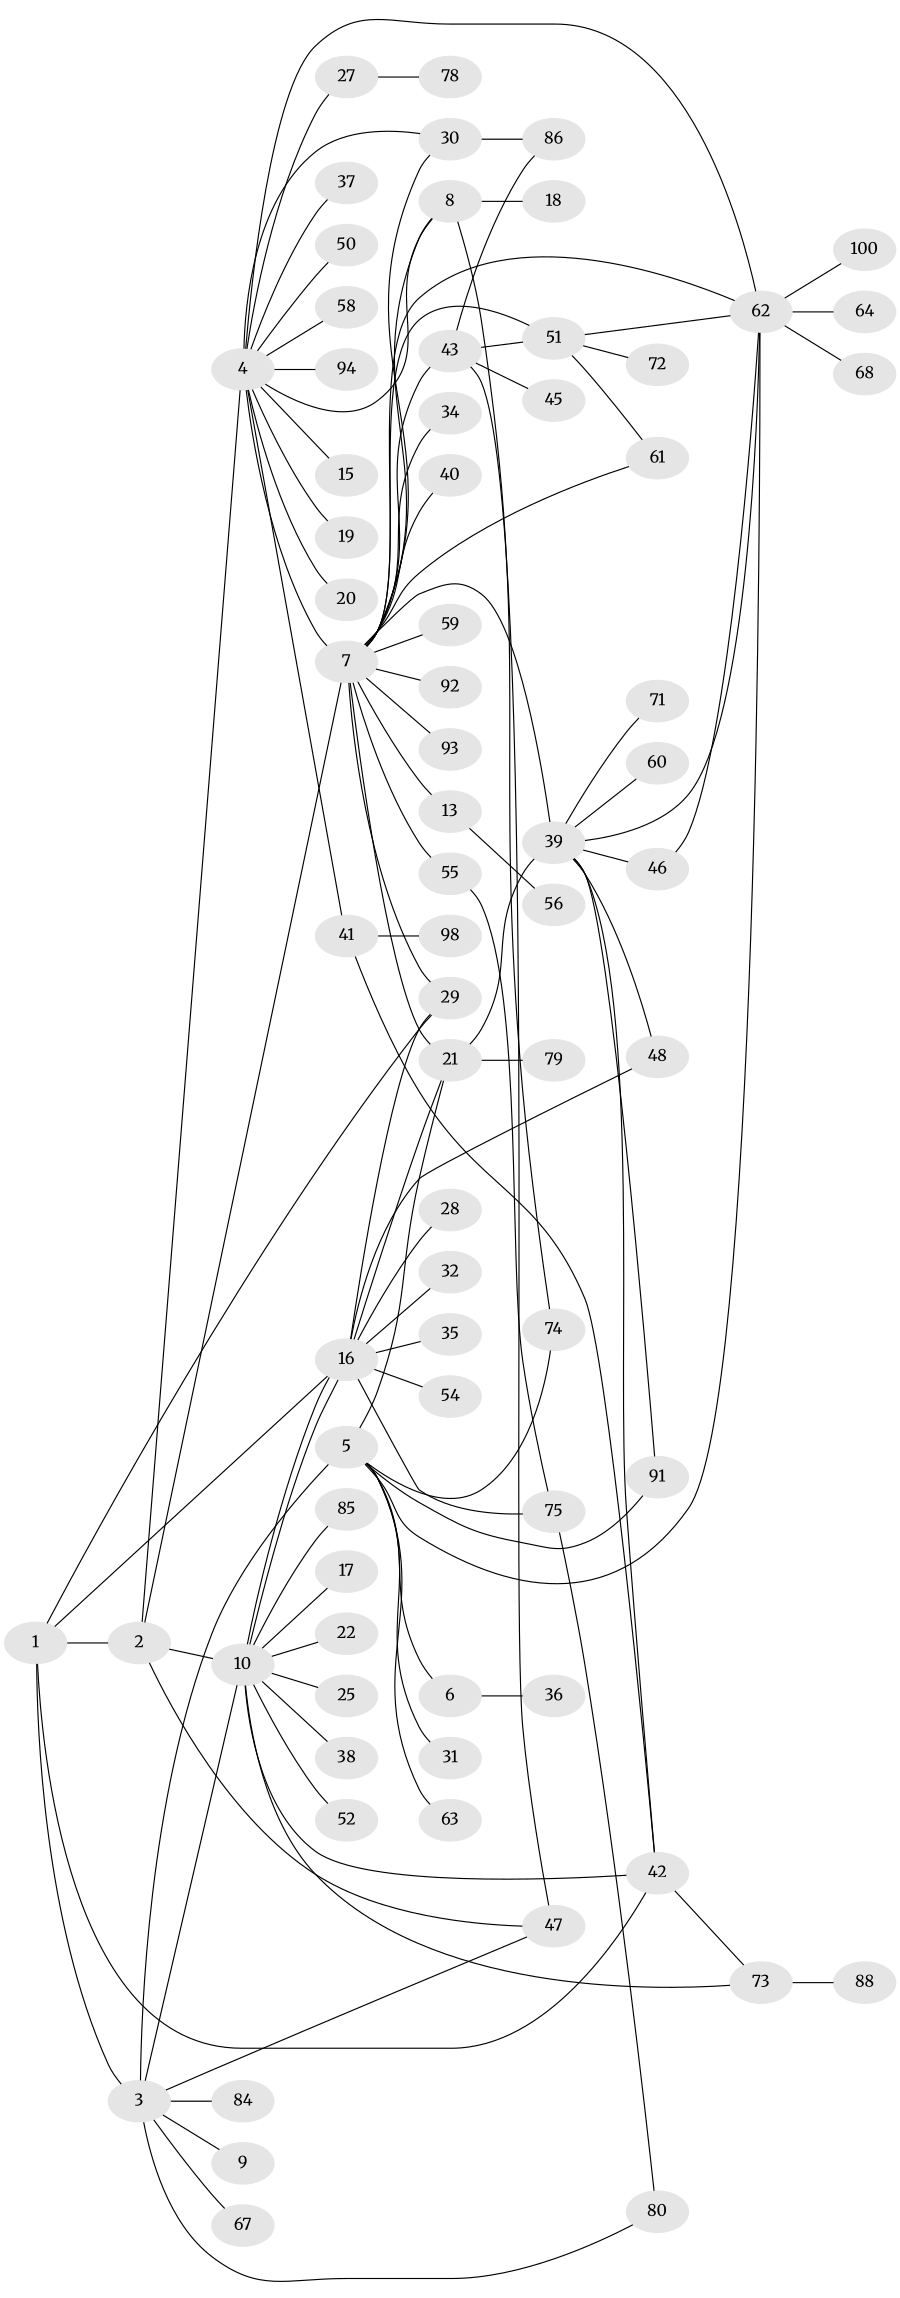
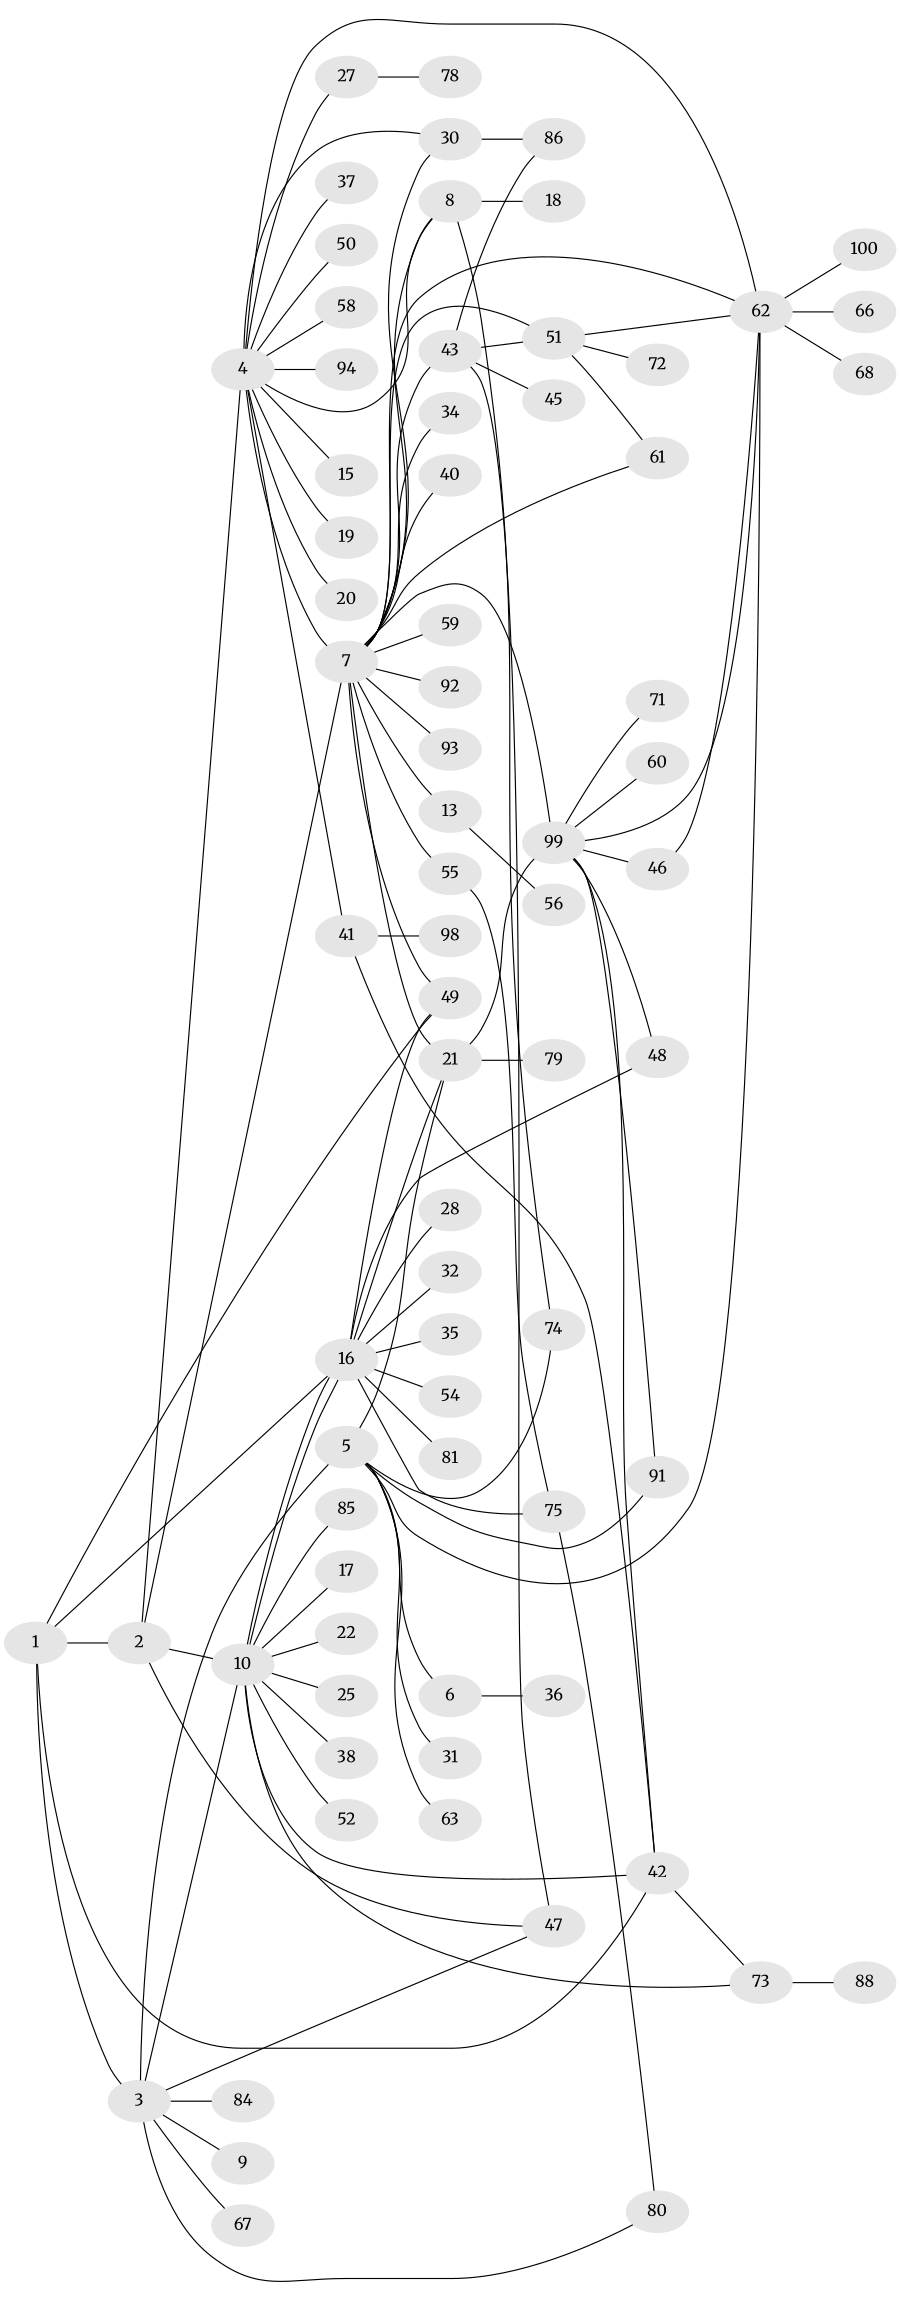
  graph {
    fontname=Merriweather
    rankdir=LR
    node [color=gray90 fontname=Merriweather style=filled]
    edge [fontname=Merriweather]
    1 [super="+90"]
    2 [super="+69"]
    3 [super="+26"]
    16 [super="+23"]
    42 [super="+96"]
-   49 [super="+87" label=29]
+   49 [super="+87"]
    4 [super="+12"]
    7 [super="+33"]
    10 [super="+24"]
    47 [super="+77"]
    5 [super="+11"]
    9 [super="+14"]
    67
    80
    84
    21 [super="+29"]
    28 [super="+76"]
    32
    35
    48
    54
    75 [super="+97"]
+   81
    73
    8 [super="+64"]
    15 [super="+99"]
    19 [super="+82"]
    20
    27
    30 [super="+83"]
    37
    41 [super="+95"]
    50
    58
    62 [super="+89"]
    94
    13
    34
-   39 [super="+52"]
+   39 [super="+52" label=99]
    40
    43 [super="+57"]
    51 [super="+65"]
    55
    59
    61
    92
    93
    17
    22
    25
    38
    n52 [label=52]
    85
    6 [super="+70"]
    31
    63
    74
    91
    18 [super="+44"]
    78
    86
    98
-   66 [label=64]
+   66
    68
    100
    36
    79
    56
    46
    60
    71
    45
    72
    88
    1 -- 2
    1 -- 3
    1 -- 16
    1 -- 42
    1 -- 49
    2 -- 4
    2 -- 7
    2 -- 10
    2 -- 47
    3 -- 10
    3 -- 47
    3 -- 5
    3 -- 9
    3 -- 67
    3 -- 80
    3 -- 84
    16 -- 49
    16 -- 21
    16 -- 28
    16 -- 32
    16 -- 35
    16 -- 48
    16 -- 54
    16 -- 75
+   16 -- 81
    42 -- 73
    4 -- 7
    4 -- 8
    4 -- 15
    4 -- 19
    4 -- 20
    4 -- 27
    4 -- 30
    4 -- 37
    4 -- 41
    4 -- 50
    4 -- 58
    4 -- 62 [weight=2]
    4 -- 94
    7 -- 49
    7 -- 21
    7 -- 8
    7 -- 30
    7 -- 62
    7 -- 13
    7 -- 34
    7 -- 39
    7 -- 40
    7 -- 43
    7 -- 51
    7 -- 55
    7 -- 59
    7 -- 61
    7 -- 92
    7 -- 93
    10 -- 16
    10 -- 16
    10 -- 42
    10 -- 73
    10 -- 17
    10 -- 22
    10 -- 25
    10 -- 38
    10 -- n52
    10 -- 85
    5 -- 21
    5 -- 62
    5 -- 6
    5 -- 31
    5 -- 63
    5 -- 74
    5 -- 91
    21 -- 39
    21 -- 79
    75 -- 80
    73 -- 88
    8 -- 74
    8 -- 18
    27 -- 78
    30 -- 86
    41 -- 42
    41 -- 98
    62 -- 66
    62 -- 68
    62 -- 100
    13 -- 56
    39 -- 42
    39 -- 48
    39 -- 62
    39 -- 91
    39 -- 46
    39 -- 60
    39 -- 71
    43 -- 47
    43 -- 51
    43 -- 86
    43 -- 45
    51 -- 62
    51 -- 61
    51 -- 72
    55 -- 75
    6 -- 36
    46 -- 62
  }
